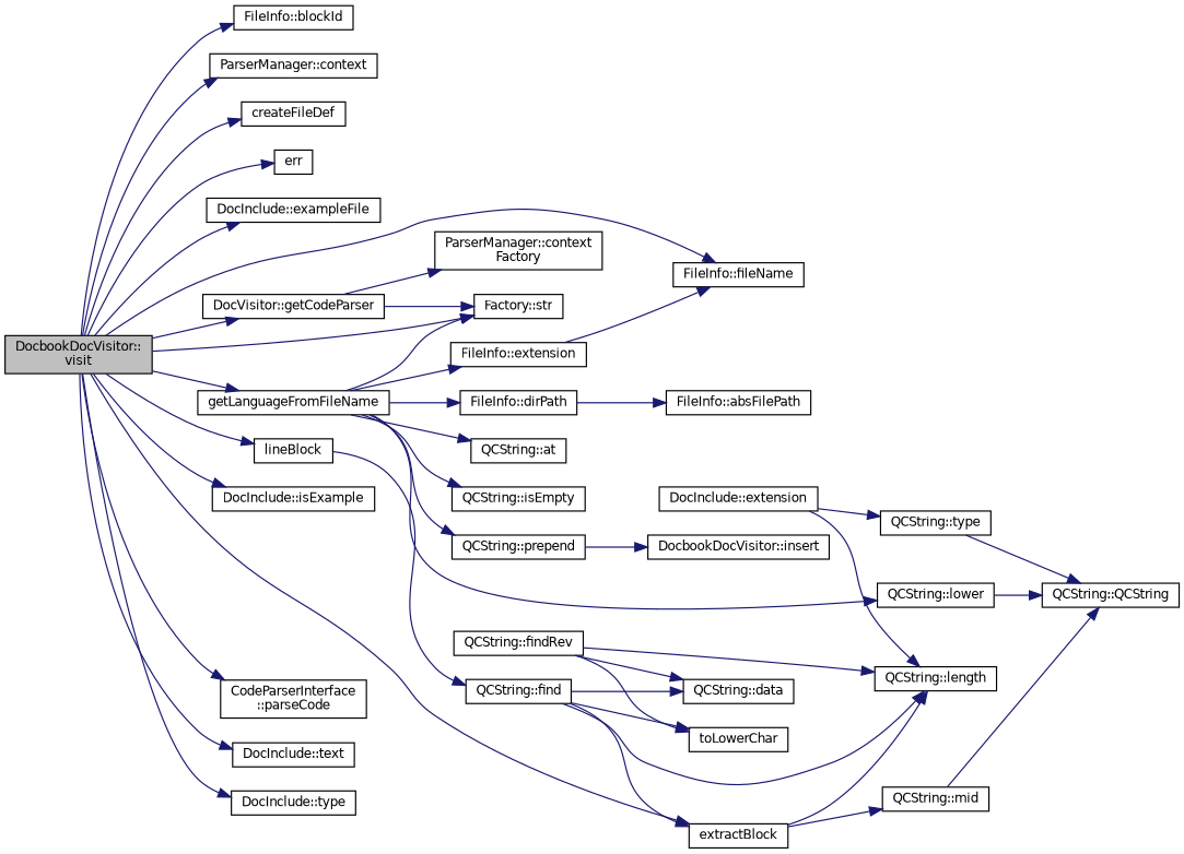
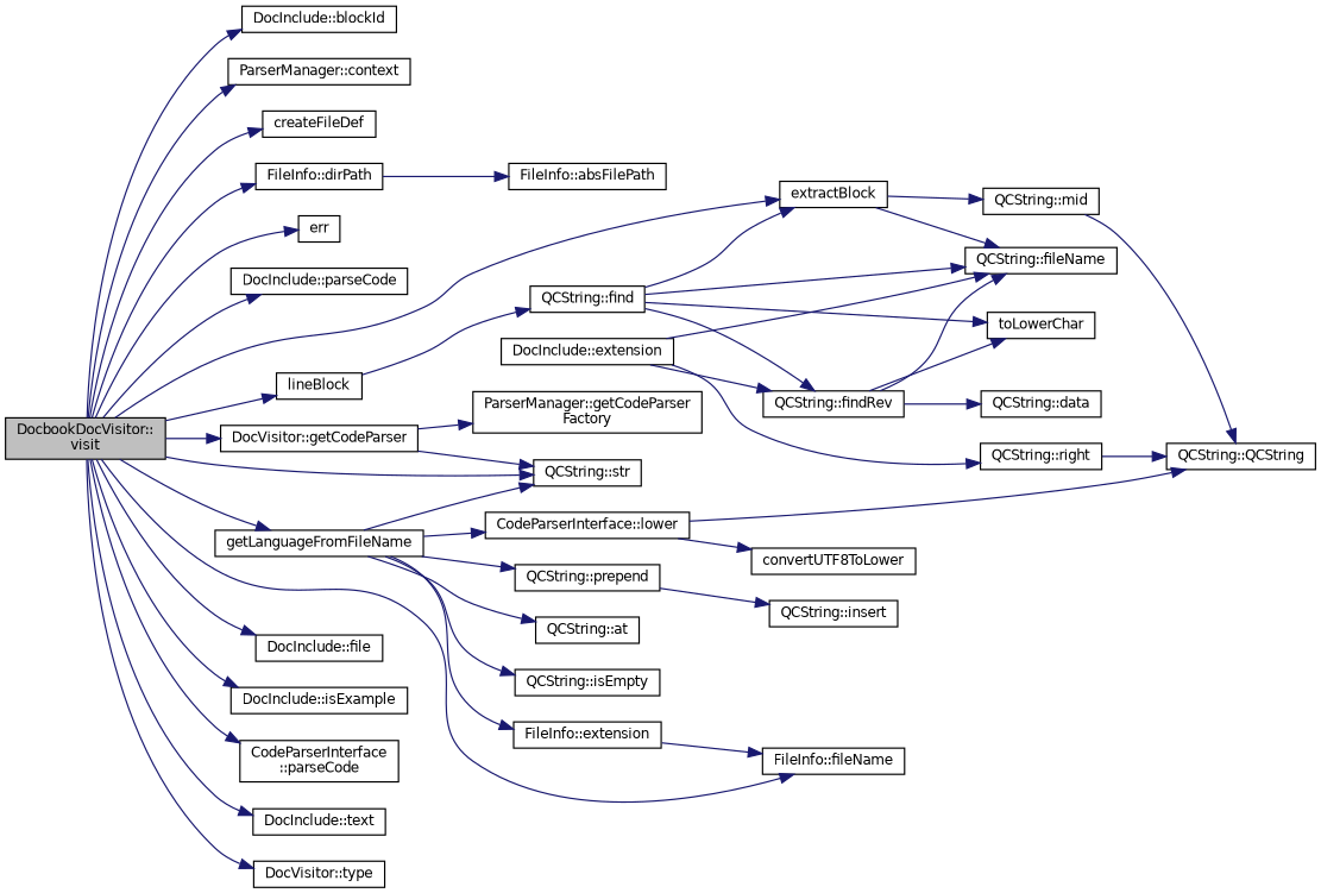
  digraph {
    rankdir=LR
    node [color=black fillcolor=white fontname=Helvetica fontsize=10 shape=record style=filled]
    edge [color=midnightblue fontname=Helvetica fontsize=10 labelfontname=Helvetica labelfontsize=10 style=solid]
    n1 [fillcolor=grey75 fontcolor=black height=0.2 label="DocbookDocVisitor::\lvisit" width=0.4]
-   n2 [height=0.2 label="FileInfo::blockId" width=0.4]
+   n2 [height=0.2 label="DocInclude::blockId" width=0.4]
    n3 [height=0.2 label="ParserManager::context" width=0.4]
    n4 [height=0.2 label=createFileDef width=0.4]
    n5 [height=0.2 label="FileInfo::dirPath" width=0.4]
    n6 [height=0.2 label=err width=0.4]
-   n7 [height=0.2 label="DocInclude::exampleFile" width=0.4]
+   n7 [height=0.2 label="DocInclude::parseCode" width=0.4]
    n8 [height=0.2 label=extractBlock width=0.4]
+   n9 [height=0.2 label="DocInclude::file" width=0.4]
    n10 [height=0.2 label="FileInfo::fileName" width=0.4]
    n11 [height=0.2 label="DocVisitor::getCodeParser" width=0.4]
-   n12 [height=0.2 label="Factory::str" width=0.4]
+   n12 [height=0.2 label="QCString::str" width=0.4]
    n13 [height=0.2 label=getLanguageFromFileName width=0.4]
    n14 [height=0.2 label="DocInclude::isExample" width=0.4]
    n15 [height=0.2 label=lineBlock width=0.4]
    n16 [height=0.2 label="CodeParserInterface\l::parseCode" width=0.4]
    n17 [height=0.2 label="DocInclude::text" width=0.4]
-   n18 [height=0.2 label="DocInclude::type" width=0.4]
+   n18 [height=0.2 label="DocVisitor::type" width=0.4]
    n19 [height=0.2 label="FileInfo::absFilePath" width=0.4]
    n20 [height=0.2 label="DocInclude::extension" width=0.4]
    n21 [height=0.2 label="QCString::findRev" width=0.4]
-   n22 [height=0.2 label="QCString::length" width=0.4]
-   n23 [height=0.2 label="QCString::type" width=0.4]
+   n22 [height=0.2 label="QCString::fileName" width=0.4]
+   n23 [height=0.2 label="QCString::right" width=0.4]
    n24 [height=0.2 label="QCString::mid" width=0.4]
-   n25 [height=0.2 label="ParserManager::context\lFactory" width=0.4]
+   n25 [height=0.2 label="ParserManager::getCodeParser\lFactory" width=0.4]
    n26 [height=0.2 label="QCString::at" width=0.4]
    n27 [height=0.2 label="FileInfo::extension" width=0.4]
    n28 [height=0.2 label="QCString::isEmpty" width=0.4]
-   n29 [height=0.2 label="QCString::lower" width=0.4]
+   n29 [height=0.2 label="CodeParserInterface::lower" width=0.4]
    n30 [height=0.2 label="QCString::prepend" width=0.4]
    n31 [height=0.2 label="QCString::find" width=0.4]
    n32 [height=0.2 label="QCString::data" width=0.4]
    n33 [height=0.2 label=toLowerChar width=0.4]
    n34 [height=0.2 label="QCString::QCString" width=0.4]
-   n36 [height=0.2 label="DocbookDocVisitor::insert" width=0.4]
+   n35 [height=0.2 label=convertUTF8ToLower width=0.4]
+   n36 [height=0.2 label="QCString::insert" width=0.4]
    n1 -> n2
    n1 -> n3
    n1 -> n4
-   n13 -> n5
+   n1 -> n5
    n1 -> n6
    n1 -> n7
    n1 -> n8
+   n1 -> n9
    n1 -> n10
    n1 -> n11
    n1 -> n12
    n1 -> n13
    n1 -> n14
    n1 -> n15
    n1 -> n16
    n1 -> n17
    n1 -> n18
    n5 -> n19
    n8 -> n22
    n8 -> n24
    n11 -> n12
    n11 -> n25
    n13 -> n12
    n13 -> n26
    n13 -> n27
    n13 -> n28
    n13 -> n29
    n13 -> n30
    n15 -> n31
+   n20 -> n21
    n20 -> n22
    n20 -> n23
    n21 -> n22
    n21 -> n32
    n21 -> n33
    n23 -> n34
    n24 -> n34
    n27 -> n10
    n29 -> n34
+   n29 -> n35
    n30 -> n36
    n31 -> n8
    n31 -> n22
-   n31 -> n32
+   n31 -> n21
    n31 -> n33
  }
